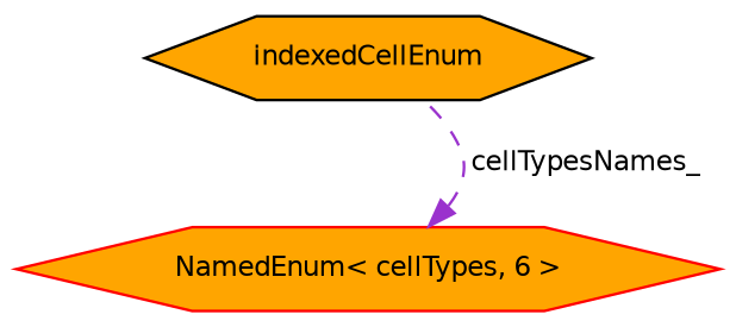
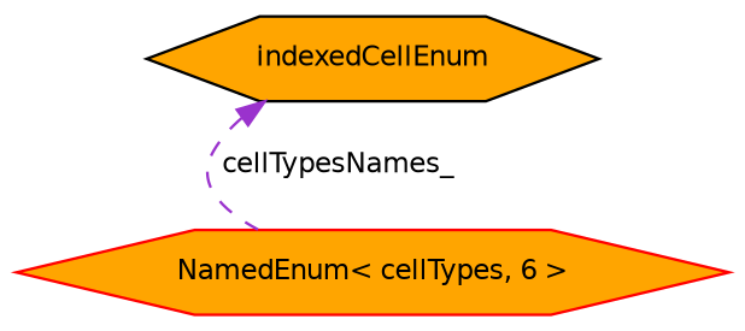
  digraph {
    node [fillcolor=orange fontname=Helvetica fontsize=10 shape=hexagon style=filled]
    n1 [color=black fontcolor=black height=0.2 label=indexedCellEnum width=0.4]
    n2 [color=red height=0.2 label="NamedEnum\< cellTypes, 6 \>" width=0.4]
-   n2 -> n1 [color=darkorchid3 dir=back fontname=Helvetica fontsize=10 label=" cellTypesNames_" labelfontname=Helvetica labelfontsize=10 style=dashed]
+   n1 -> n2 [color=darkorchid3 dir=back fontname=Helvetica fontsize=10 label=" cellTypesNames_" labelfontname=Helvetica labelfontsize=10 style=dashed]
  }
